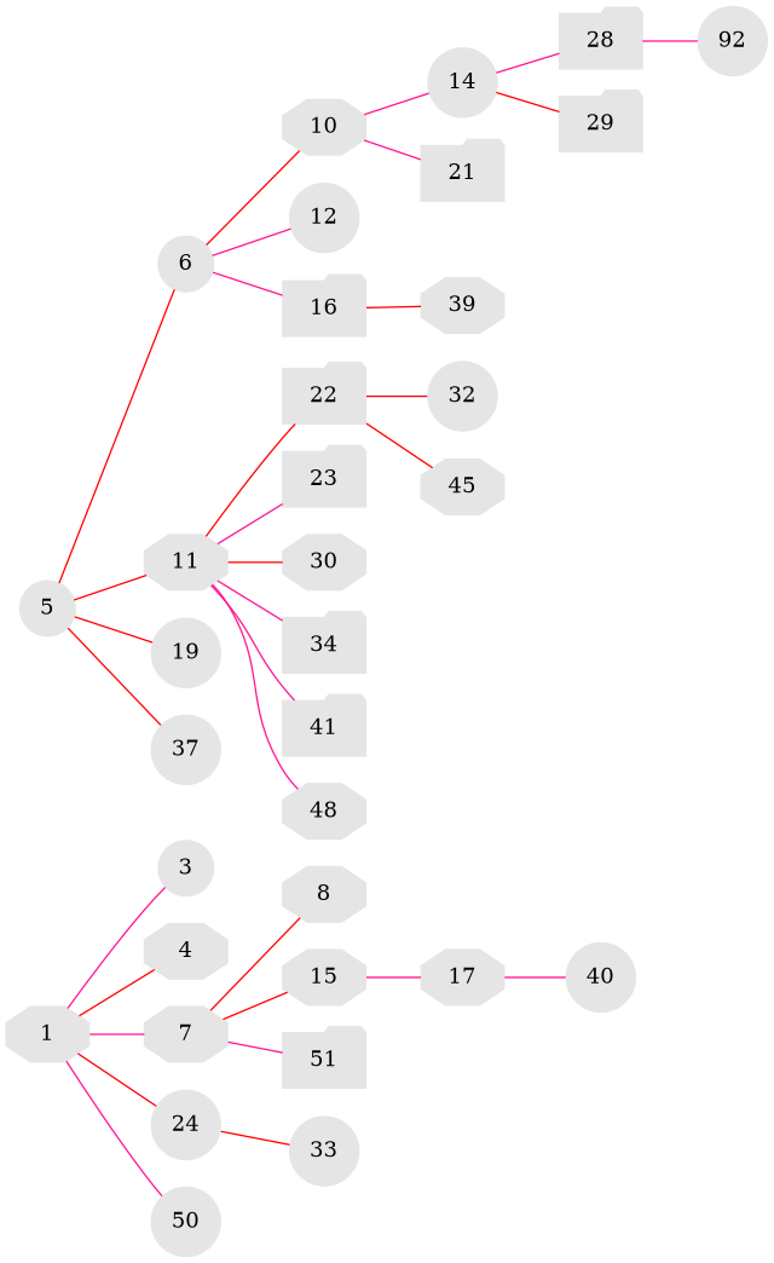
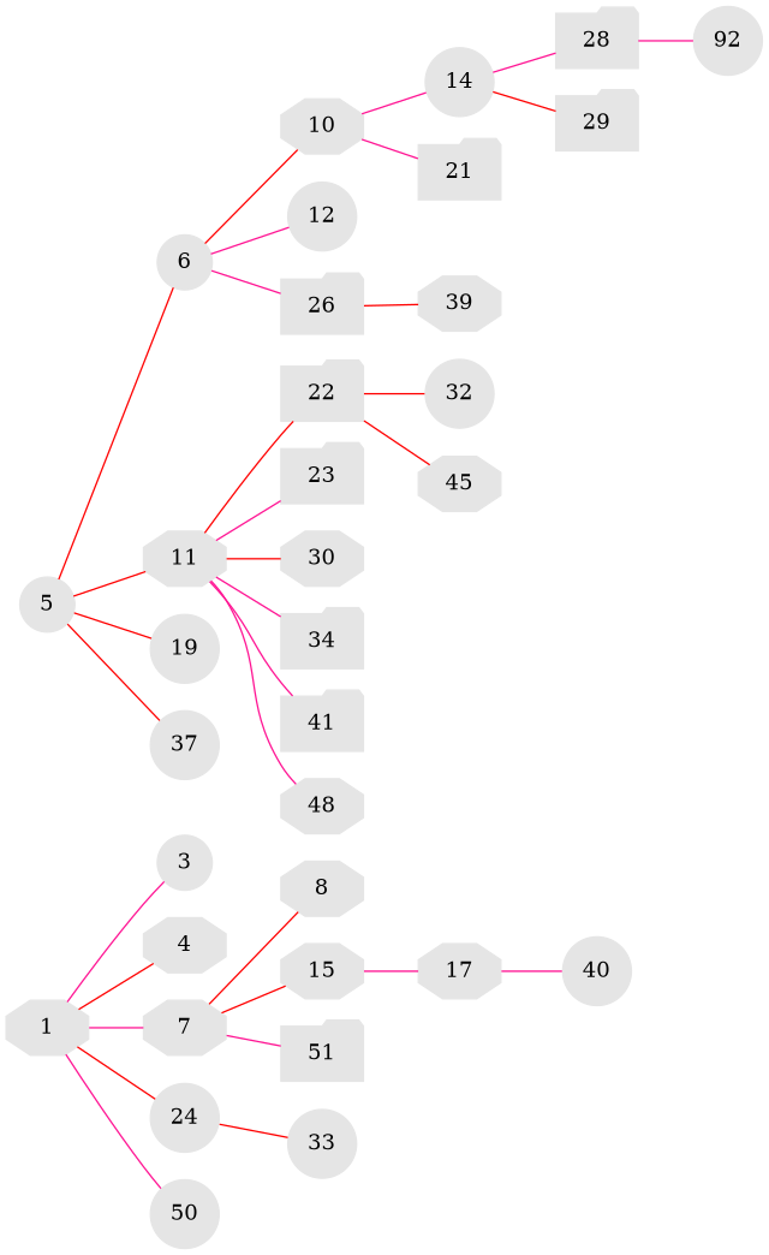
  graph {
    rankdir=LR
    node [color=gray90 shape=circle style=filled]
    edge [color=deeppink]
    1 [shape=octagon super="+2"]
    3
    4 [shape=octagon]
    7 [shape=octagon super="+18"]
    24
    50
    5 [super="+36"]
    6 [super="+9"]
    11 [shape=octagon super="+13"]
    19
    37 [super="+47"]
    8 [shape=octagon super="+20"]
    15 [shape=octagon]
    51 [shape=folder]
    33 [super="+42"]
    10 [shape=octagon]
    12
-   16 [shape=folder super="+38"]
+   16 [shape=folder super="+38" label=26]
    22 [shape=folder super="+26"]
    23 [shape=folder super="+44"]
    30 [shape=octagon super="+35"]
    34 [shape=folder]
    41 [shape=folder]
    48 [shape=octagon super="+49"]
    14 [super="+43"]
    21 [shape=folder super="+27"]
    39 [shape=octagon]
    17 [shape=octagon super="+25"]
    28 [shape=folder super="+31"]
    29 [shape=folder super="+46"]
    32
    45 [shape=octagon]
    n33 [label=92]
    40
    1 -- 3
    1 -- 4 [color=red]
    1 -- 7
    1 -- 24 [color=red]
    1 -- 50
    7 -- 8 [color=red]
    7 -- 15 [color=red]
    7 -- 51
    24 -- 33 [color=red]
    5 -- 6 [color=red]
    5 -- 11 [color=red]
    5 -- 19 [color=red]
    5 -- 37 [color=red]
    6 -- 10 [color=red]
    6 -- 12
    6 -- 16
    11 -- 22 [color=red]
    11 -- 23
    11 -- 30 [color=red]
    11 -- 34
    11 -- 41
    11 -- 48
    15 -- 17
    10 -- 14
    10 -- 21
    16 -- 39 [color=red]
    22 -- 32 [color=red]
    22 -- 45 [color=red]
    14 -- 28
    14 -- 29 [color=red]
    17 -- 40
    28 -- n33
  }
